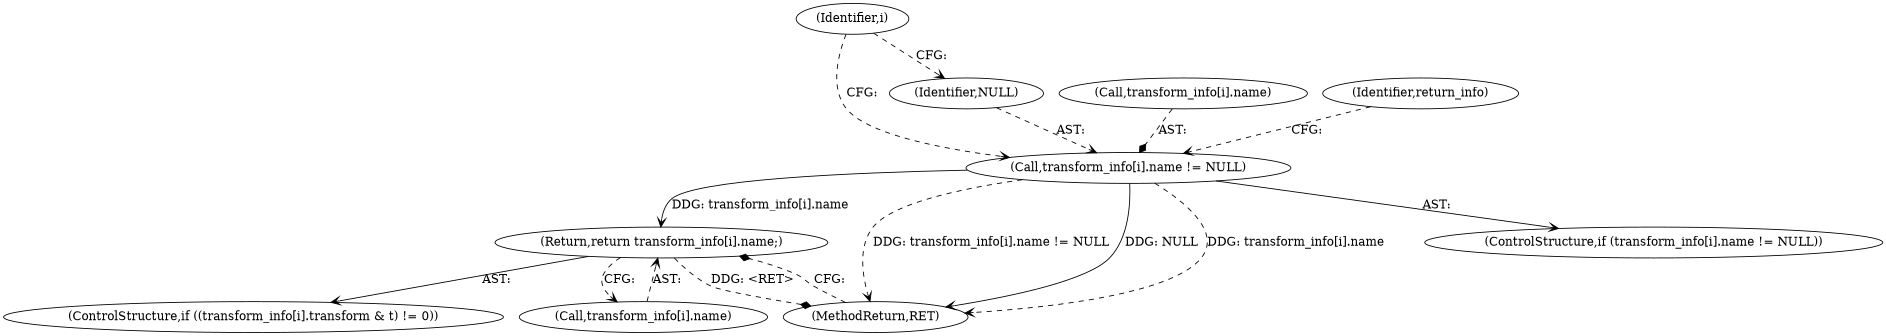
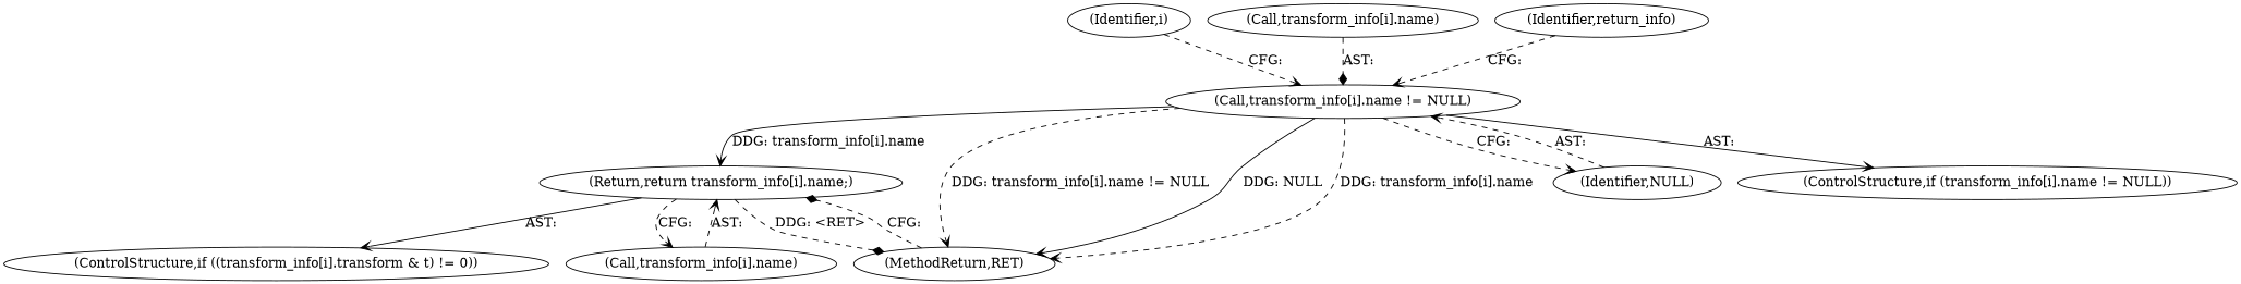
  digraph {
    edge [arrowhead=vee style=dashed]
    n1 [label="(Return,return transform_info[i].name;)"]
    n2 [label="(MethodReturn,RET)"]
    n3 [label="(ControlStructure,if ((transform_info[i].transform & t) != 0))"]
    n4 [label="(Call,transform_info[i].name)"]
    n5 [label="(Call,transform_info[i].name != NULL)"]
    n6 [label="(Identifier,NULL)"]
    n7 [label="(ControlStructure,if (transform_info[i].name != NULL))"]
    n8 [label="(Identifier,i)"]
    n9 [label="(Call,transform_info[i].name)"]
    n10 [label="(Identifier,return_info)"]
    n1 -> n2 [arrowhead=diamond label="DDG: <RET>"]
    n1 -> n3 [label="AST: " style=solid]
    n1 -> n4 [label="CFG: "]
    n2 -> n1 [arrowhead=diamond label="CFG: "]
    n4 -> n1 [label="AST: "]
    n5 -> n1 [label="DDG: transform_info[i].name" style=solid]
    n5 -> n2 [label="DDG: transform_info[i].name != NULL"]
    n5 -> n2 [label="DDG: NULL" style=solid]
    n5 -> n2 [label="DDG: transform_info[i].name"]
-   n8 -> n6 [label="CFG: "]
+   n5 -> n6 [label="CFG: "]
    n5 -> n7 [label="AST: " style=solid]
    n6 -> n5 [label="AST: "]
    n8 -> n5 [label="CFG: "]
    n9 -> n5 [arrowhead=diamond label="AST: "]
    n10 -> n5 [label="CFG: "]
  }
